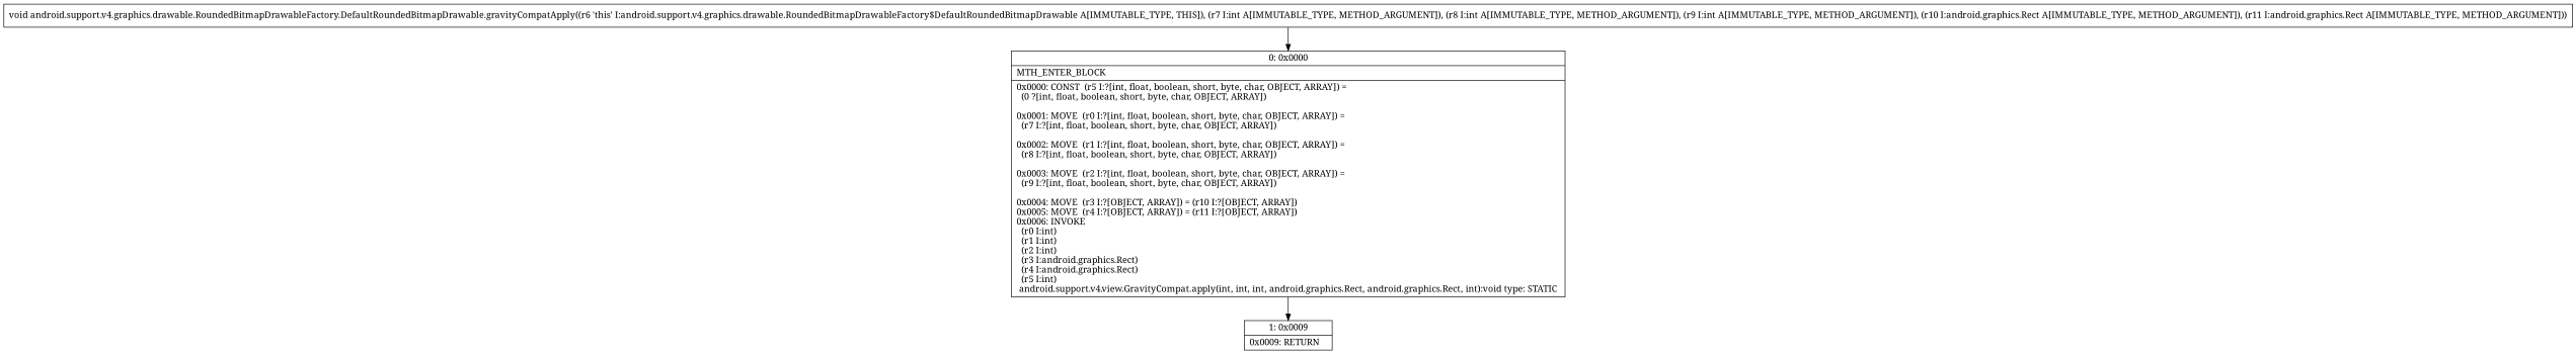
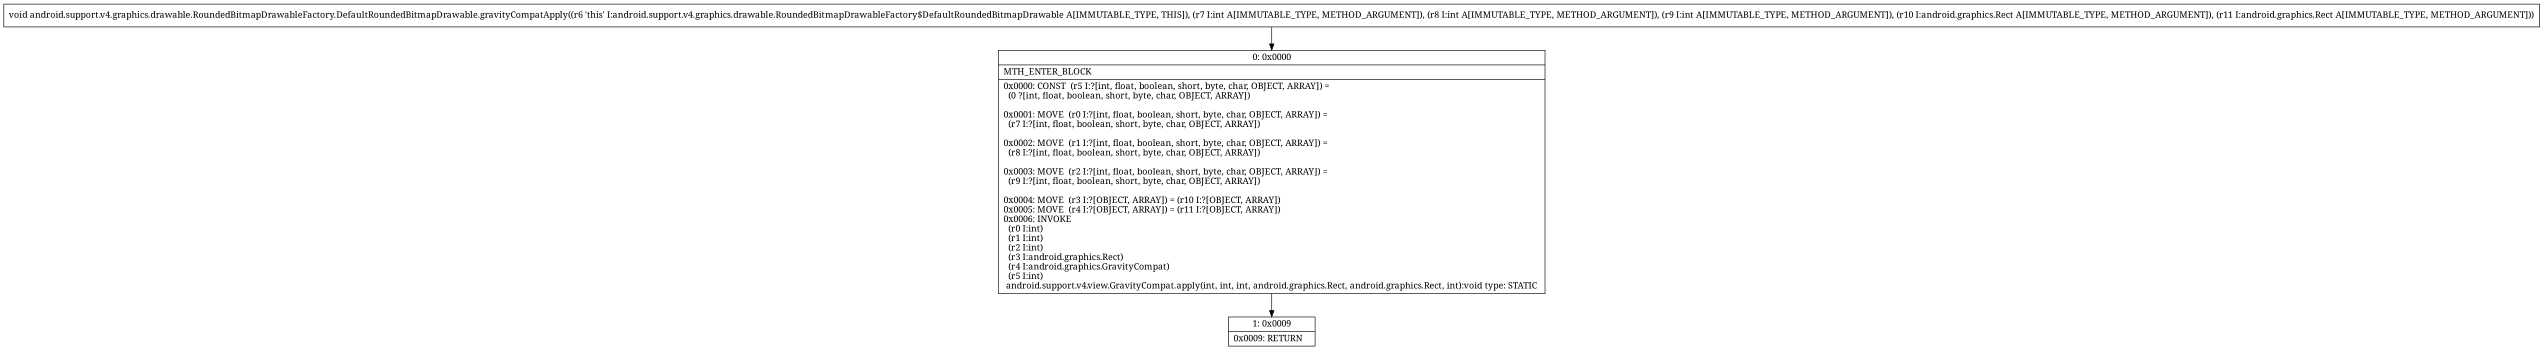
  digraph {
    fontname="Noto Serif"
    node [shape=record fontname="Noto Serif"]
    edge [fontname="Noto Serif"]
-   n1 [label="{0\:\ 0x0000|MTH_ENTER_BLOCK\l|0x0000: CONST  (r5 I:?[int, float, boolean, short, byte, char, OBJECT, ARRAY]) = \l  (0 ?[int, float, boolean, short, byte, char, OBJECT, ARRAY])\l \l0x0001: MOVE  (r0 I:?[int, float, boolean, short, byte, char, OBJECT, ARRAY]) = \l  (r7 I:?[int, float, boolean, short, byte, char, OBJECT, ARRAY])\l \l0x0002: MOVE  (r1 I:?[int, float, boolean, short, byte, char, OBJECT, ARRAY]) = \l  (r8 I:?[int, float, boolean, short, byte, char, OBJECT, ARRAY])\l \l0x0003: MOVE  (r2 I:?[int, float, boolean, short, byte, char, OBJECT, ARRAY]) = \l  (r9 I:?[int, float, boolean, short, byte, char, OBJECT, ARRAY])\l \l0x0004: MOVE  (r3 I:?[OBJECT, ARRAY]) = (r10 I:?[OBJECT, ARRAY]) \l0x0005: MOVE  (r4 I:?[OBJECT, ARRAY]) = (r11 I:?[OBJECT, ARRAY]) \l0x0006: INVOKE  \l  (r0 I:int)\l  (r1 I:int)\l  (r2 I:int)\l  (r3 I:android.graphics.Rect)\l  (r4 I:android.graphics.Rect)\l  (r5 I:int)\l android.support.v4.view.GravityCompat.apply(int, int, int, android.graphics.Rect, android.graphics.Rect, int):void type: STATIC \l}"]
+   n1 [label="{0\:\ 0x0000|MTH_ENTER_BLOCK\l|0x0000: CONST  (r5 I:?[int, float, boolean, short, byte, char, OBJECT, ARRAY]) = \l  (0 ?[int, float, boolean, short, byte, char, OBJECT, ARRAY])\l \l0x0001: MOVE  (r0 I:?[int, float, boolean, short, byte, char, OBJECT, ARRAY]) = \l  (r7 I:?[int, float, boolean, short, byte, char, OBJECT, ARRAY])\l \l0x0002: MOVE  (r1 I:?[int, float, boolean, short, byte, char, OBJECT, ARRAY]) = \l  (r8 I:?[int, float, boolean, short, byte, char, OBJECT, ARRAY])\l \l0x0003: MOVE  (r2 I:?[int, float, boolean, short, byte, char, OBJECT, ARRAY]) = \l  (r9 I:?[int, float, boolean, short, byte, char, OBJECT, ARRAY])\l \l0x0004: MOVE  (r3 I:?[OBJECT, ARRAY]) = (r10 I:?[OBJECT, ARRAY]) \l0x0005: MOVE  (r4 I:?[OBJECT, ARRAY]) = (r11 I:?[OBJECT, ARRAY]) \l0x0006: INVOKE  \l  (r0 I:int)\l  (r1 I:int)\l  (r2 I:int)\l  (r3 I:android.graphics.Rect)\l  (r4 I:android.graphics.GravityCompat)\l  (r5 I:int)\l android.support.v4.view.GravityCompat.apply(int, int, int, android.graphics.Rect, android.graphics.Rect, int):void type: STATIC \l}"]
    n2 [label="{1\:\ 0x0009|0x0009: RETURN   \l}"]
    n3 [label="{void android.support.v4.graphics.drawable.RoundedBitmapDrawableFactory.DefaultRoundedBitmapDrawable.gravityCompatApply((r6 'this' I:android.support.v4.graphics.drawable.RoundedBitmapDrawableFactory$DefaultRoundedBitmapDrawable A[IMMUTABLE_TYPE, THIS]), (r7 I:int A[IMMUTABLE_TYPE, METHOD_ARGUMENT]), (r8 I:int A[IMMUTABLE_TYPE, METHOD_ARGUMENT]), (r9 I:int A[IMMUTABLE_TYPE, METHOD_ARGUMENT]), (r10 I:android.graphics.Rect A[IMMUTABLE_TYPE, METHOD_ARGUMENT]), (r11 I:android.graphics.Rect A[IMMUTABLE_TYPE, METHOD_ARGUMENT])) }"]
    n1 -> n2
    n3 -> n1
  }
